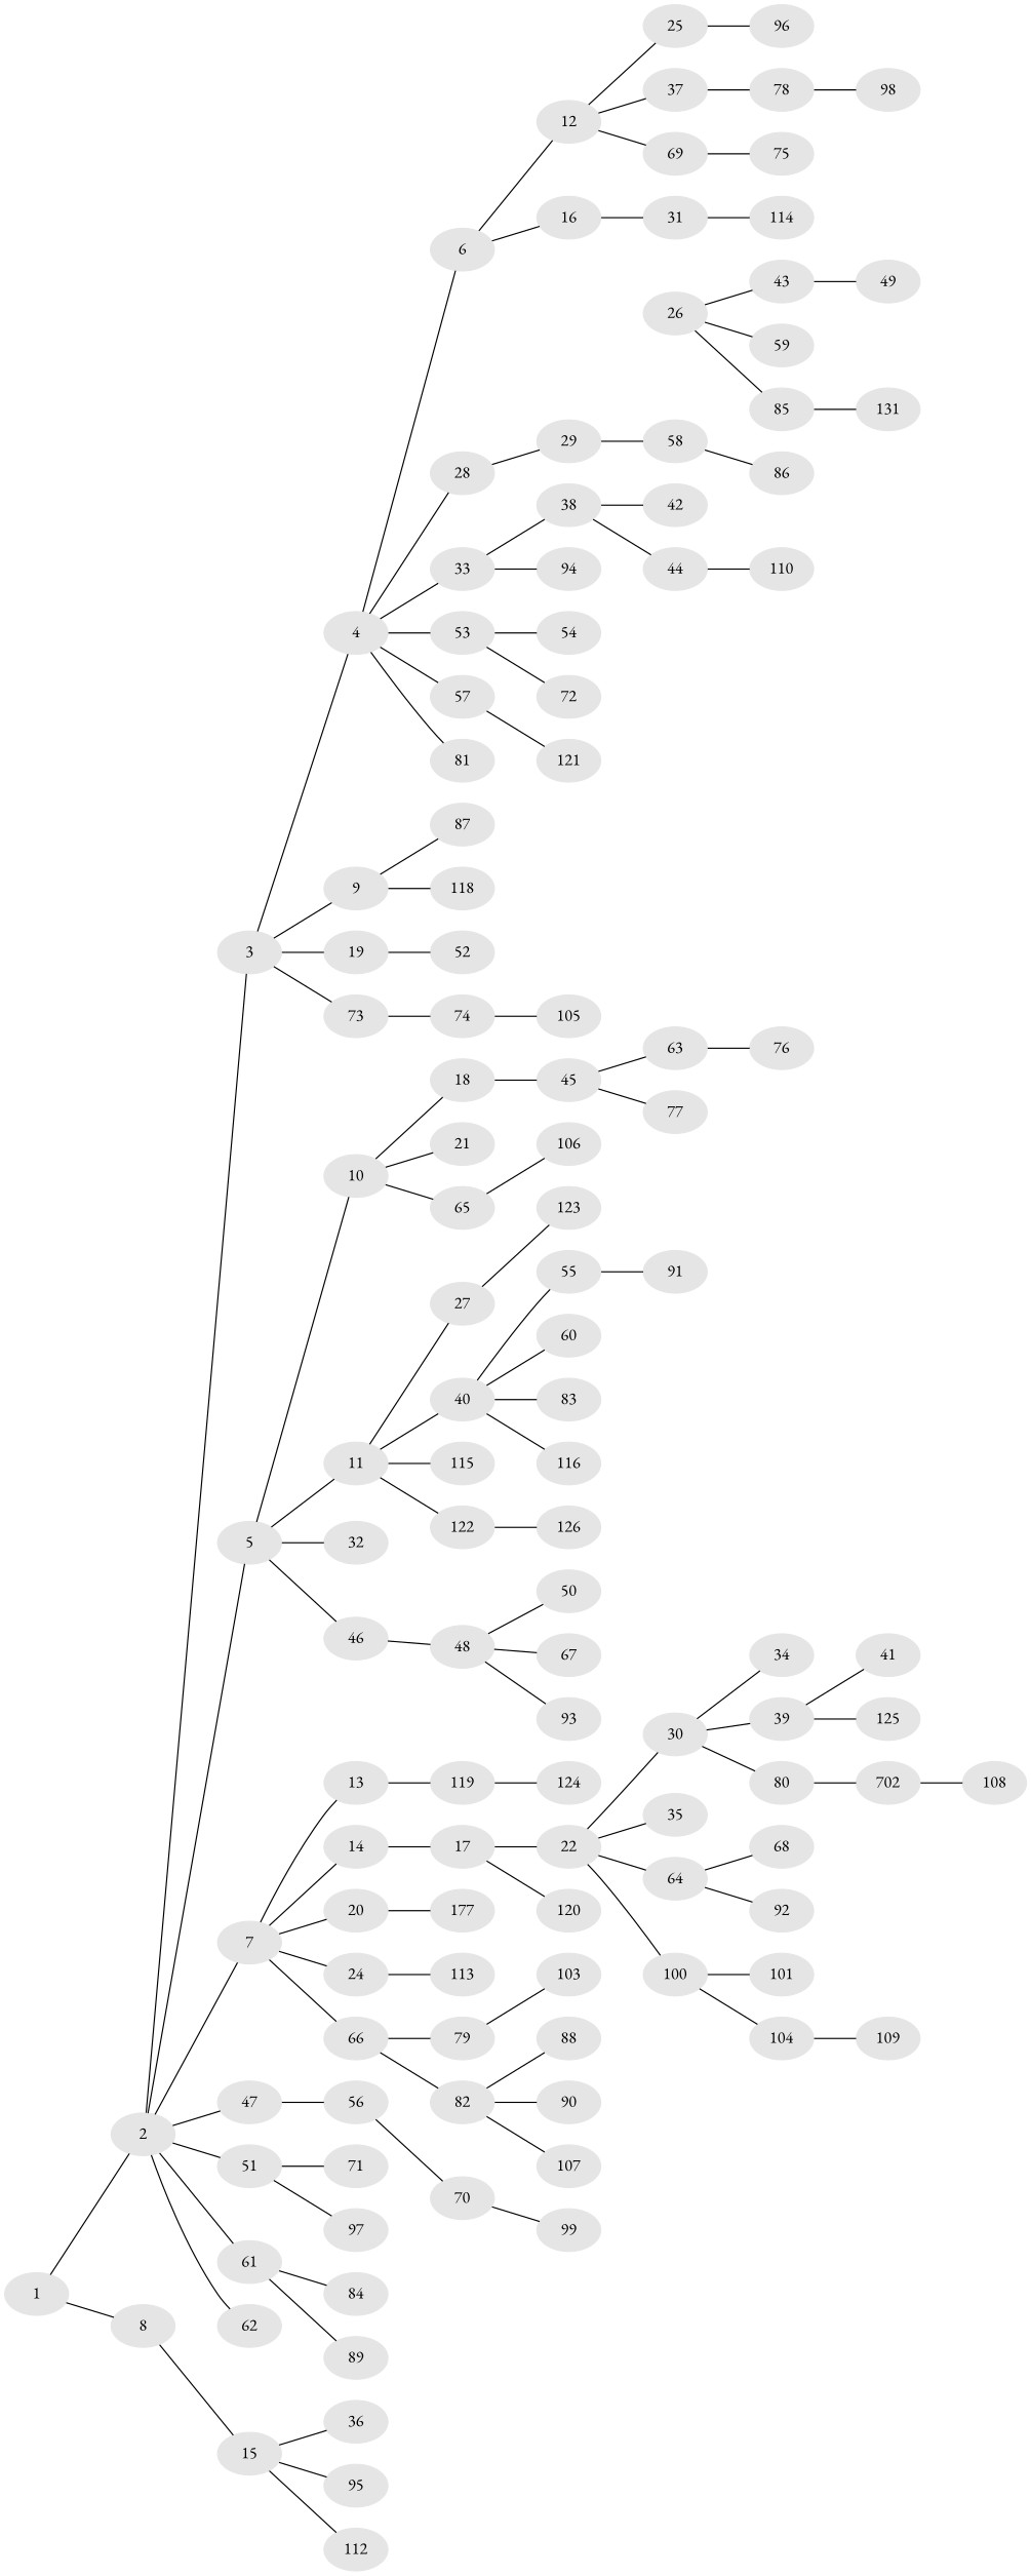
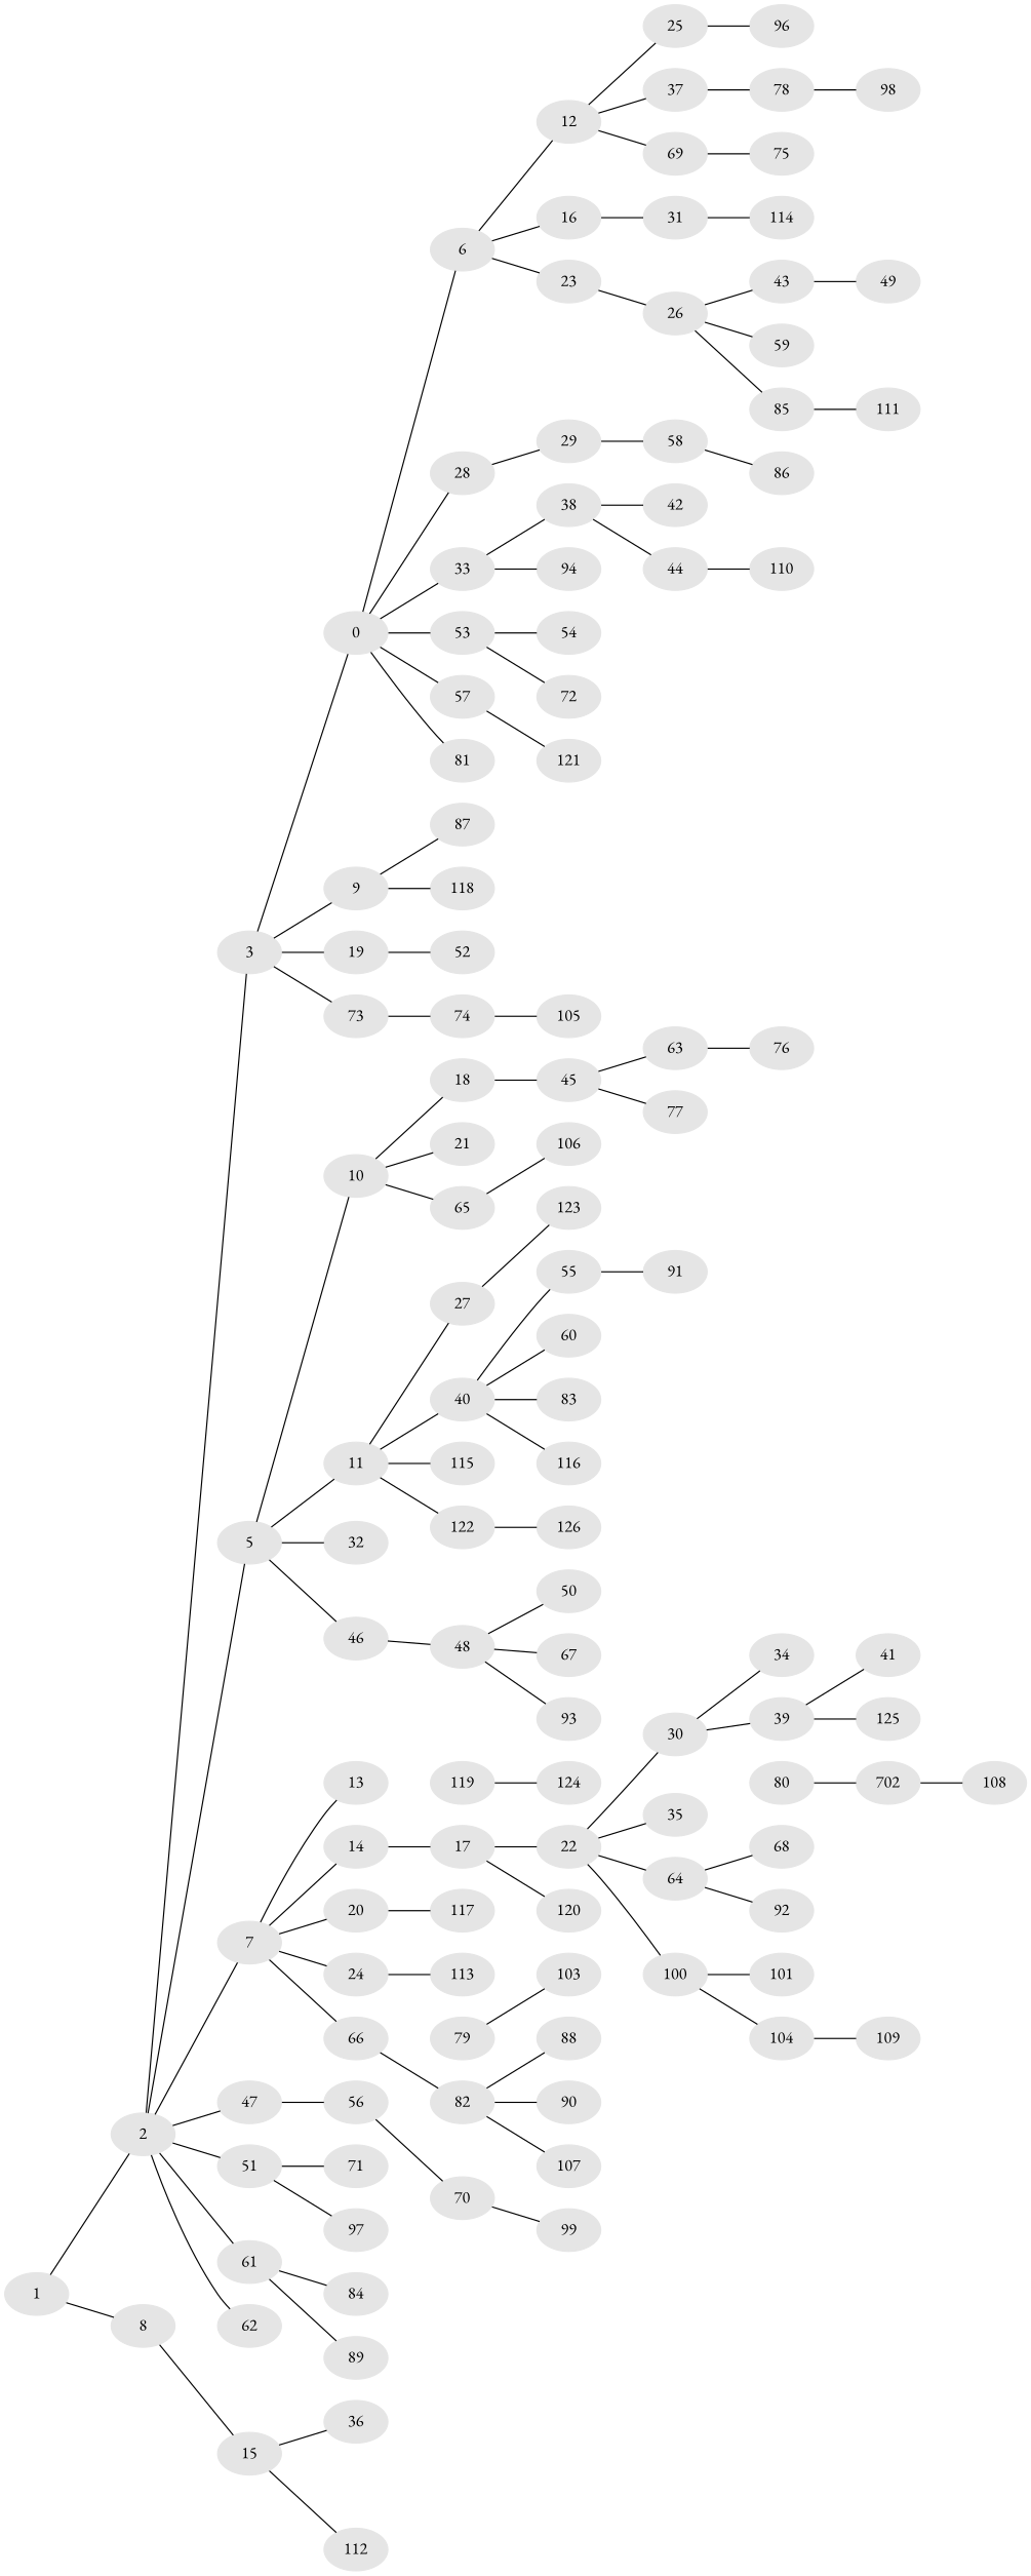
  graph {
    fontname="EB Garamond"
    rankdir=LR
    node [color=gray90 fontname="EB Garamond" style=filled]
    edge [fontname="EB Garamond"]
    1
    2
    8
    3
    5
    7
    47
    51
    61
    62
    15
-   4
+   4 [label=0]
    9
    19
    73
    10
    11
    32
    46
    13
    14
    20
    24
    66
    56
    71
    97
    84
    89
    6
    28
    33
    53
    57
    81
    87
    118
    52
    74
    12
    16
+   23
    29
    38
    94
    54
    72
    121
    18
    21
    65
    27
    40
    115
    122
    48
    25
    37
    69
    31
    26
    119
    17
-   117 [label=177]
+   117
    113
    79
    82
    36
-   95
    112
    45
    106
    123
    55
    60
    83
    116
    126
    96
    78
    75
    124
    22
    120
    114
    30
    35
    64
    100
    63
    77
    34
    39
    80
    68
    92
    101
    104
    43
    59
    85
    49
-   111 [label=131]
+   111
    58
    86
    41
    125
    n108 [label=702]
    42
    44
    98
    110
    91
    76
    50
    67
    93
    70
    99
    103
    88
    90
    107
    105
    108
    109
    1 -- 2
    1 -- 8
    2 -- 3
    2 -- 5
    2 -- 7
    2 -- 47
    2 -- 51
    2 -- 61
    2 -- 62
    8 -- 15
    3 -- 4
    3 -- 9
    3 -- 19
    3 -- 73
    5 -- 10
    5 -- 11
    5 -- 32
    5 -- 46
    7 -- 13
    7 -- 14
    7 -- 20
    7 -- 24
    7 -- 66
    47 -- 56
    51 -- 71
    51 -- 97
    61 -- 84
    61 -- 89
    15 -- 36
-   15 -- 95
    15 -- 112
    4 -- 6
    4 -- 28
    4 -- 33
    4 -- 53
    4 -- 57
    4 -- 81
    9 -- 87
    9 -- 118
    19 -- 52
    73 -- 74
    10 -- 18
    10 -- 21
    10 -- 65
    11 -- 27
    11 -- 40
    11 -- 115
    11 -- 122
    46 -- 48
-   13 -- 119
    14 -- 17
    20 -- 117
    24 -- 113
-   66 -- 79
    66 -- 82
    56 -- 70
    6 -- 12
    6 -- 16
+   6 -- 23
    28 -- 29
    33 -- 38
    33 -- 94
    53 -- 54
    53 -- 72
    57 -- 121
    74 -- 105
    12 -- 25
    12 -- 37
    12 -- 69
    16 -- 31
+   23 -- 26
    29 -- 58
    38 -- 42
    38 -- 44
    18 -- 45
    65 -- 106
    27 -- 123
    40 -- 55
    40 -- 60
    40 -- 83
    40 -- 116
    122 -- 126
    48 -- 50
    48 -- 67
    48 -- 93
    25 -- 96
    37 -- 78
    69 -- 75
    31 -- 114
    26 -- 43
    26 -- 59
    26 -- 85
    119 -- 124
    17 -- 22
    17 -- 120
    79 -- 103
    82 -- 88
    82 -- 90
    82 -- 107
    45 -- 63
    45 -- 77
    55 -- 91
    78 -- 98
    22 -- 30
    22 -- 35
    22 -- 64
    22 -- 100
    30 -- 34
    30 -- 39
-   30 -- 80
    64 -- 68
    64 -- 92
    100 -- 101
    100 -- 104
    63 -- 76
    39 -- 41
    39 -- 125
    80 -- n108
    104 -- 109
    43 -- 49
    85 -- 111
    58 -- 86
    n108 -- 108
    44 -- 110
    70 -- 99
  }
